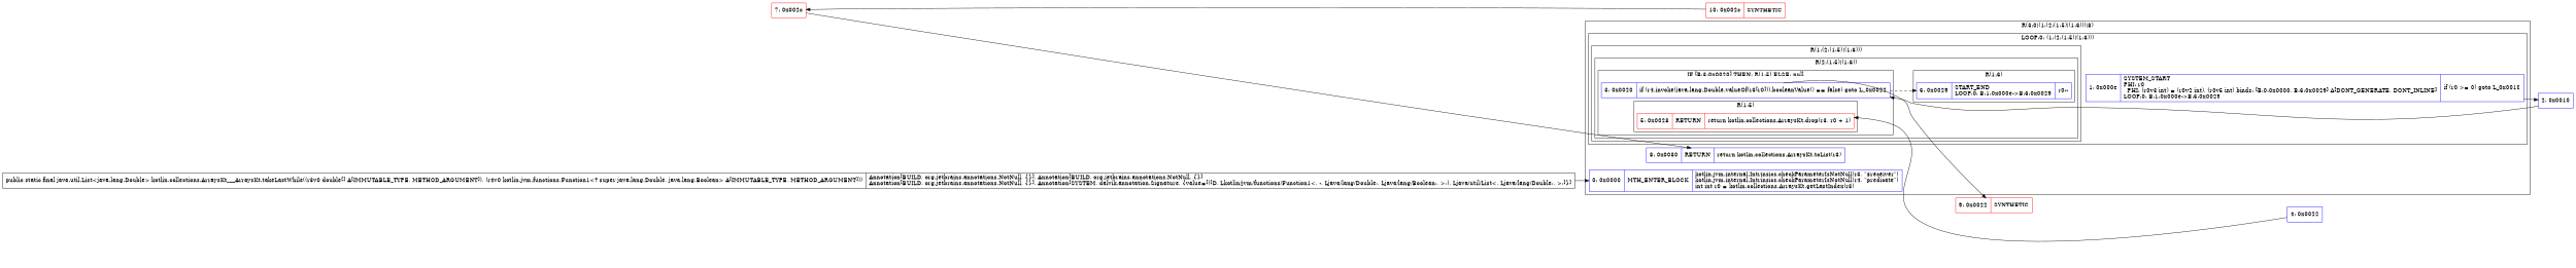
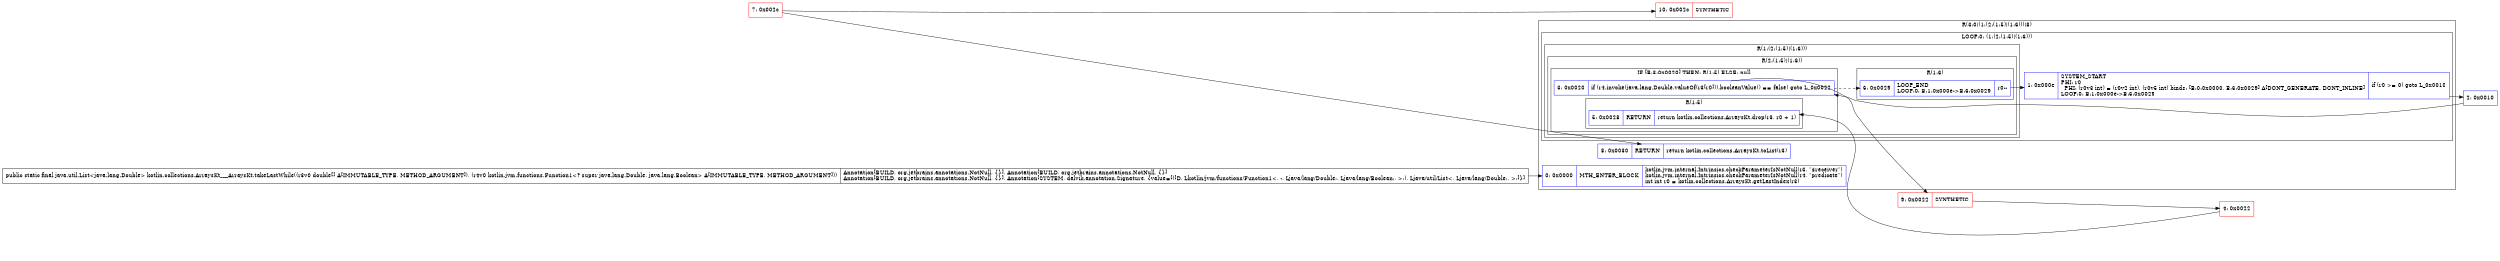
  digraph {
    rankdir=LR
    node [color=blue shape=record]
-   n1 [color=red label="{5\:\ 0x0028|RETURN\l|return kotlin.collections.ArraysKt.drop(r3, r0 + 1)\l}"]
+   n1 [label="{5\:\ 0x0028|RETURN\l|return kotlin.collections.ArraysKt.drop(r3, r0 + 1)\l}"]
    n2 [label="{3\:\ 0x0020|if (r4.invoke(java.lang.Double.valueOf(r3[r0])).booleanValue() == false) goto L_0x0022\l}"]
-   n3 [label="{6\:\ 0x0029|START_END\lLOOP:0: B:1:0x000e\-\>B:6:0x0029\l|r0\-\-\l}"]
+   n3 [label="{6\:\ 0x0029|LOOP_END\lLOOP:0: B:1:0x000e\-\>B:6:0x0029\l|r0\-\-\l}"]
    n4 [label="{1\:\ 0x000e|SYSTEM_START\lPHI: r0 \l  PHI: (r0v3 int) = (r0v2 int), (r0v5 int) binds: [B:0:0x0000, B:6:0x0029] A[DONT_GENERATE, DONT_INLINE]\lLOOP:0: B:1:0x000e\-\>B:6:0x0029\l|if (r0 \>= 0) goto L_0x0010\l}"]
    n5 [label="{0\:\ 0x0000|MTH_ENTER_BLOCK\l|kotlin.jvm.internal.Intrinsics.checkParameterIsNotNull(r3, \"$receiver\")\lkotlin.jvm.internal.Intrinsics.checkParameterIsNotNull(r4, \"predicate\")\lint int r0 = kotlin.collections.ArraysKt.getLastIndex(r3)\l}"]
    n6 [label="{8\:\ 0x0030|RETURN\l|return kotlin.collections.ArraysKt.toList(r3)\l}"]
    n7 [color=red label="{9\:\ 0x0022|SYNTHETIC\l}"]
    n8 [label="{2\:\ 0x0010}"]
    n9 [color=red label="{10\:\ 0x002c|SYNTHETIC\l}"]
    n10 [color=red label="{7\:\ 0x002c}"]
-   n11 [label="{4\:\ 0x0022}"]
+   n11 [color=red label="{4\:\ 0x0022}"]
    n12 [label="{public static final java.util.List\<java.lang.Double\> kotlin.collections.ArraysKt___ArraysKt.takeLastWhile((r3v0 double[] A[IMMUTABLE_TYPE, METHOD_ARGUMENT]), (r4v0 kotlin.jvm.functions.Function1\<? super java.lang.Double, java.lang.Boolean\> A[IMMUTABLE_TYPE, METHOD_ARGUMENT]))  | Annotation[BUILD, org.jetbrains.annotations.NotNull, \{\}], Annotation[BUILD, org.jetbrains.annotations.NotNull, \{\}]\lAnnotation[BUILD, org.jetbrains.annotations.NotNull, \{\}], Annotation[SYSTEM, dalvik.annotation.Signature, \{value=[([D, Lkotlin\/jvm\/functions\/Function1\<, \-, Ljava\/lang\/Double;, Ljava\/lang\/Boolean;, \>;), Ljava\/util\/List\<, Ljava\/lang\/Double;, \>;]\}]\l}" color=""]
    subgraph cluster_1 {
      label="R(3:0|(1:(2:(1:5)|(1:6)))|8)"
      n5
      n6
      subgraph cluster_2 {
        label="LOOP:0: (1:(2:(1:5)|(1:6)))"
        n4
        subgraph cluster_3 {
          label="R(1:(2:(1:5)|(1:6)))"
          subgraph cluster_4 {
            label="R(2:(1:5)|(1:6))"
            subgraph cluster_5 {
              label="IF [B:3:0x0020] THEN: R(1:5) ELSE: null"
              n2
              subgraph cluster_6 {
                label="R(1:5)"
                n1
              }
            }
            subgraph cluster_7 {
              label="R(1:6)"
              n3
            }
          }
        }
      }
    }
    n2 -> n3 [style=dashed]
    n2 -> n7
+   n3 -> n4
    n4 -> n8
+   n7 -> n11
    n8 -> n2
-   n9 -> n10
+   n10 -> n9
    n10 -> n6
    n11 -> n1
    n12 -> n5
  }
